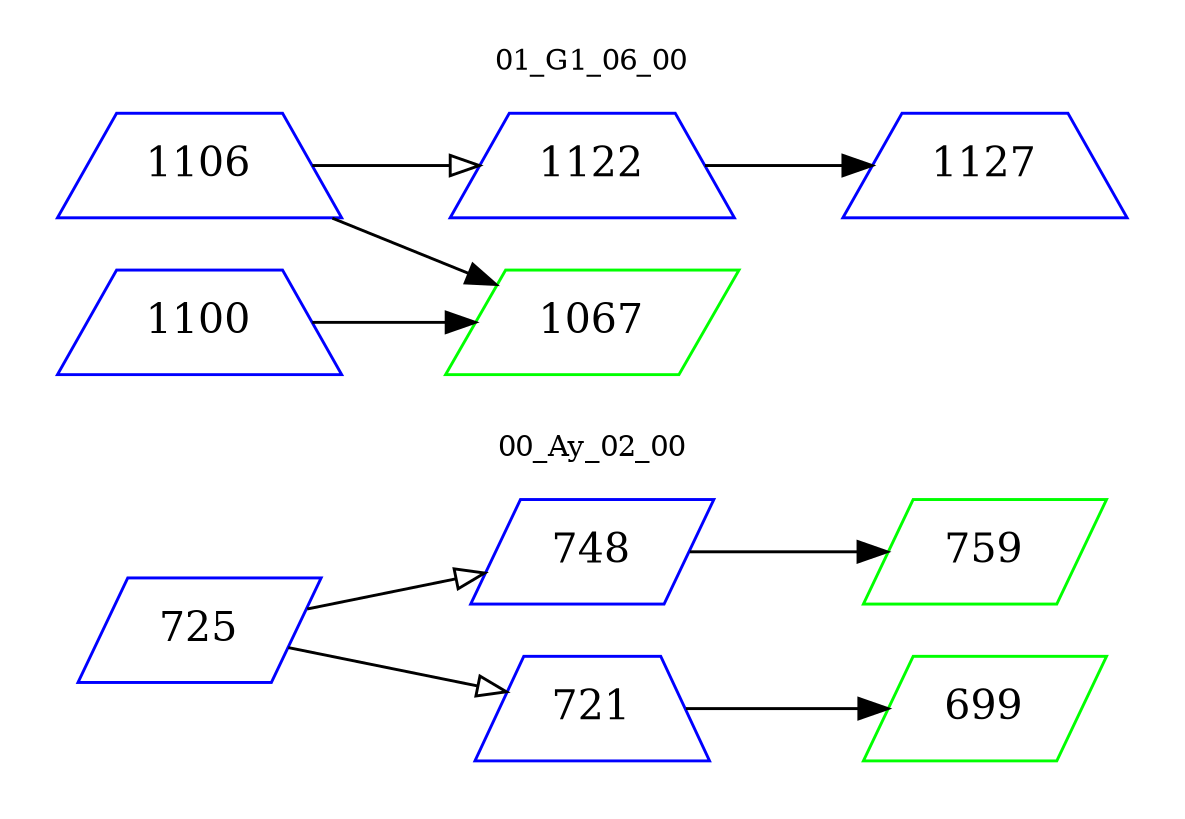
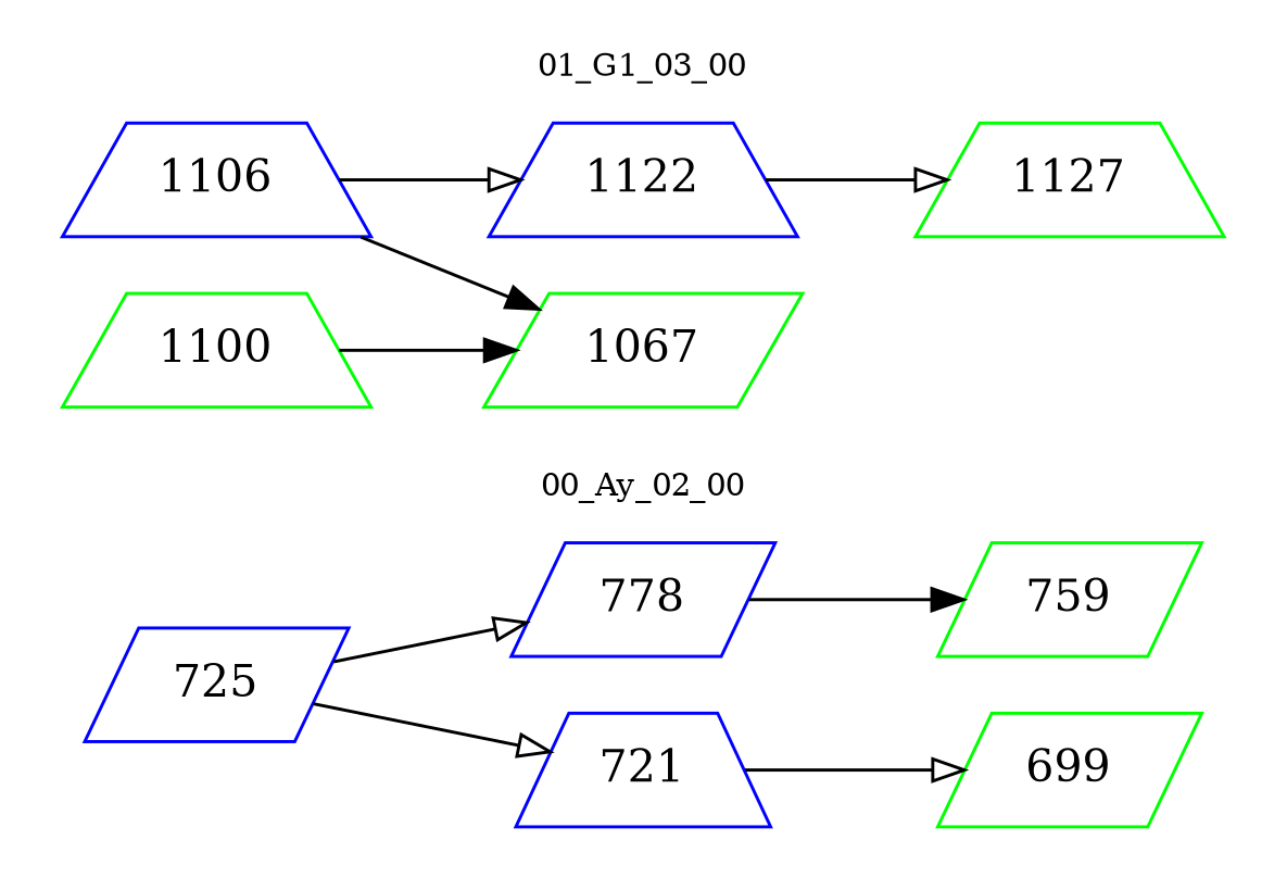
  digraph {
    rankdir=LR
    node [color=blue shape=parallelogram]
    edge [arrowhead=onormal color=black]
    n1 [label=725]
    n2 [label=721 shape=trapezium]
-   n3 [label=748]
+   n3 [label=778]
    n4 [color=green label=699]
    n5 [color=green label=759]
    n6 [label=1106 shape=trapezium]
-   n7 [label=1100 shape=trapezium]
+   n7 [color=green label=1100 shape=trapezium]
    n8 [label=1122 shape=trapezium]
    n9 [color=green label=1067]
-   n10 [label=1127 shape=trapezium]
+   n10 [color=green label=1127 shape=trapezium]
    subgraph cluster_1 {
      color=white
      fontsize=10
      label="00_Ay_02_00"
      n1
      n2
      n3
      n4
      n5
    }
    subgraph cluster_2 {
      color=white
      fontsize=10
-     label="01_G1_06_00"
+     label="01_G1_03_00"
      n6
      n7
      n8
      n9
      n10
    }
    n1 -> n2
    n1 -> n3
-   n2 -> n4 [arrowhead=normal]
+   n2 -> n4
    n3 -> n5 [arrowhead=normal]
    n6 -> n8
    n6 -> n9 [arrowhead=normal]
    n7 -> n9 [arrowhead=normal]
-   n8 -> n10 [arrowhead=normal]
+   n8 -> n10
  }
